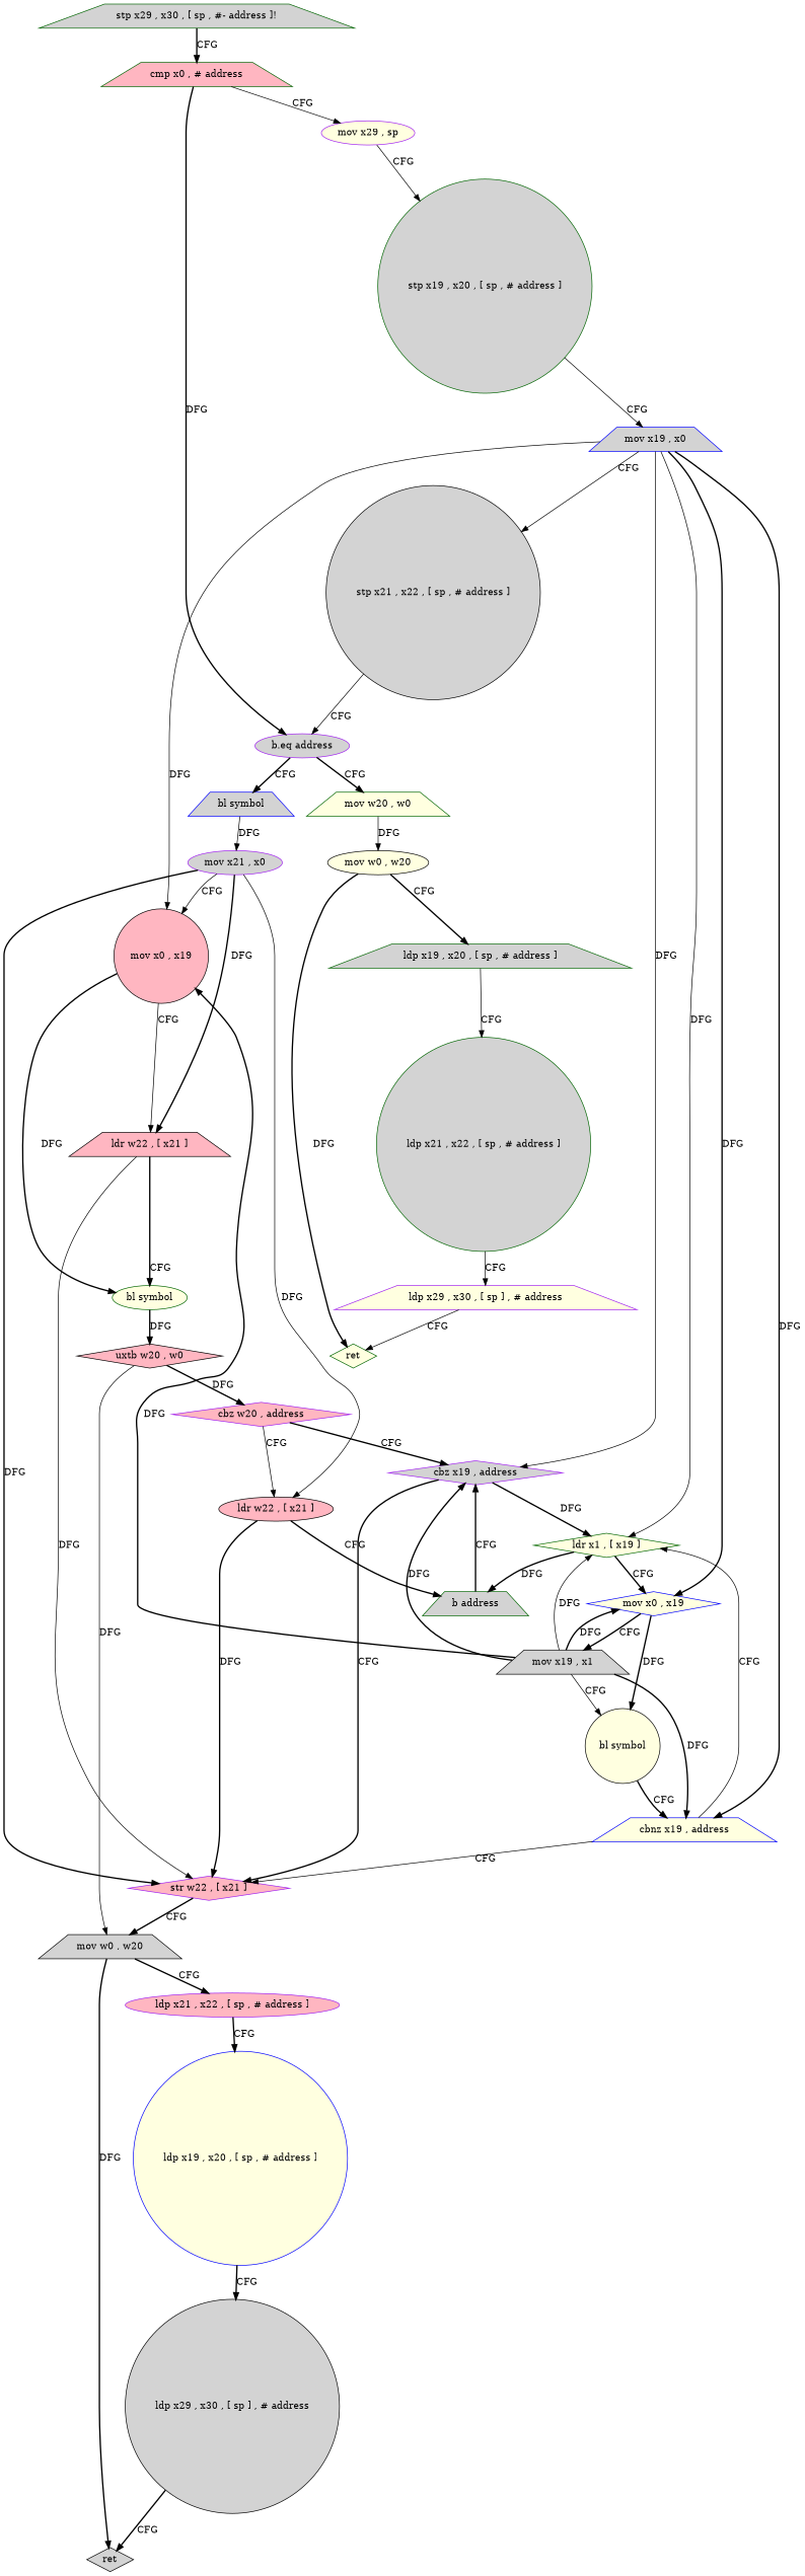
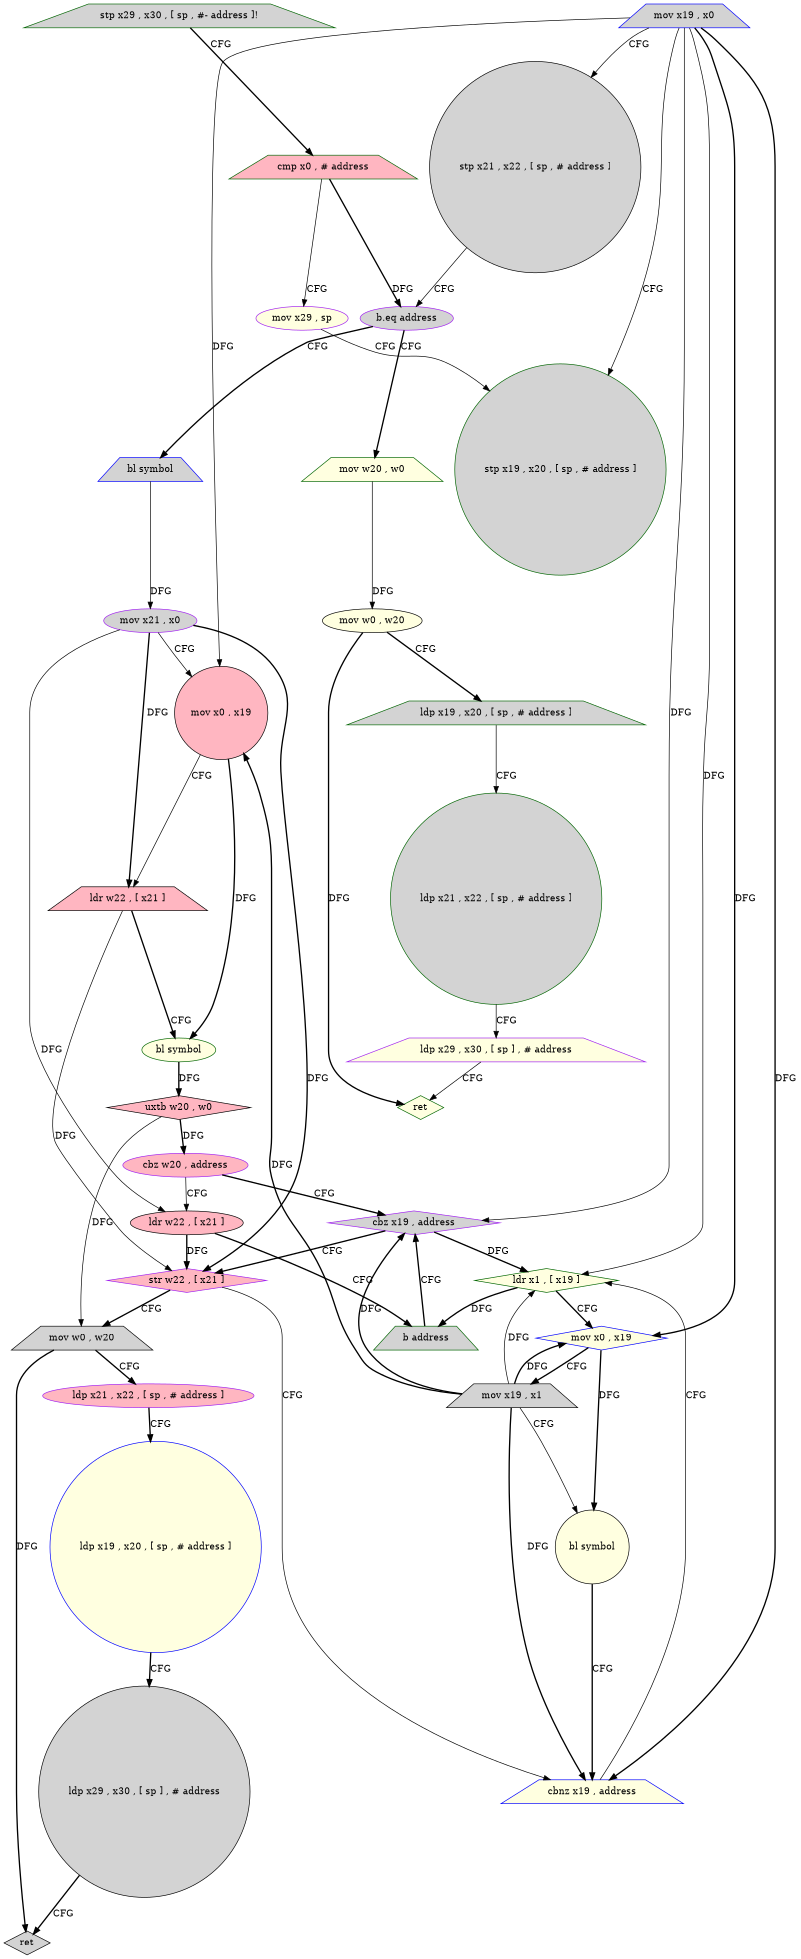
  digraph {
    node [color=black fillcolor=lightgrey shape=trapezium style=filled]
    edge [style=bold]
    n1 [color=darkgreen label="stp x29 , x30 , [ sp , #- address ]!"]
    n2 [color=darkgreen fillcolor=lightpink label="cmp x0 , # address"]
    n3 [color=purple fillcolor=lightyellow label="mov x29 , sp" shape=ellipse]
    n4 [color=purple label="b.eq address" shape=ellipse]
    n5 [color=darkgreen label="stp x19 , x20 , [ sp , # address ]" shape=circle]
    n6 [color=darkgreen fillcolor=lightyellow label="mov w20 , w0"]
    n7 [color=blue label="bl symbol"]
    n8 [color=blue label="mov x19 , x0"]
    n9 [label="stp x21 , x22 , [ sp , # address ]" shape=circle]
    n10 [fillcolor=lightpink label="mov x0 , x19" shape=circle]
    n11 [color=purple label="cbz x19 , address" shape=diamond]
    n12 [color=darkgreen fillcolor=lightyellow label="ldr x1 , [ x19 ]" shape=diamond]
    n13 [color=blue fillcolor=lightyellow label="mov x0 , x19" shape=diamond]
    n14 [color=blue fillcolor=lightyellow label="cbnz x19 , address"]
    n15 [fillcolor=lightpink label="ldr w22 , [ x21 ]"]
    n16 [color=darkgreen fillcolor=lightyellow label="bl symbol" shape=ellipse]
    n17 [color=purple fillcolor=lightpink label="str w22 , [ x21 ]" shape=diamond]
    n18 [color=darkgreen label="b address"]
    n19 [label="mov x19 , x1"]
    n20 [fillcolor=lightyellow label="bl symbol" shape=circle]
    n21 [fillcolor=lightyellow label="mov w0 , w20" shape=ellipse]
    n22 [color=purple label="mov x21 , x0" shape=ellipse]
    n23 [color=darkgreen label="ldp x19 , x20 , [ sp , # address ]"]
    n24 [color=darkgreen fillcolor=lightyellow label=ret shape=diamond]
    n25 [fillcolor=lightpink label="ldr w22 , [ x21 ]" shape=ellipse]
    n26 [color=darkgreen label="ldp x21 , x22 , [ sp , # address ]" shape=circle]
    n27 [color=purple fillcolor=lightyellow label="ldp x29 , x30 , [ sp ] , # address"]
    n28 [label="mov w0 , w20"]
    n29 [fillcolor=lightpink label="uxtb w20 , w0" shape=diamond]
-   n30 [color=purple fillcolor=lightpink label="cbz w20 , address" shape=diamond]
+   n30 [color=purple fillcolor=lightpink label="cbz w20 , address" shape=ellipse]
    n31 [color=purple fillcolor=lightpink label="ldp x21 , x22 , [ sp , # address ]" shape=ellipse]
    n32 [label=ret shape=diamond]
    n33 [color=blue fillcolor=lightyellow label="ldp x19 , x20 , [ sp , # address ]" shape=circle]
    n34 [label="ldp x29 , x30 , [ sp ] , # address" shape=circle]
    n1 -> n2 [label=CFG]
    n2 -> n3 [label=CFG style=solid]
    n2 -> n4 [label=DFG]
    n3 -> n5 [label=CFG style=solid]
    n4 -> n6 [label=CFG]
    n4 -> n7 [label=CFG]
-   n5 -> n8 [label=CFG style=solid]
+   n8 -> n5 [label=CFG style=solid]
    n6 -> n21 [label=DFG style=solid]
    n7 -> n22 [label=DFG style=solid]
    n8 -> n9 [label=CFG style=solid]
    n8 -> n10 [label=DFG style=solid]
    n8 -> n11 [label=DFG style=solid]
    n8 -> n12 [label=DFG style=solid]
    n8 -> n13 [label=DFG]
    n8 -> n14 [label=DFG]
    n9 -> n4 [label=CFG style=solid]
    n10 -> n15 [label=CFG style=solid]
    n10 -> n16 [label=DFG]
    n11 -> n12 [label=DFG]
    n11 -> n17 [label=CFG]
    n12 -> n13 [label=CFG]
    n12 -> n18 [label=DFG]
    n13 -> n19 [label=CFG]
    n13 -> n20 [label=DFG]
    n14 -> n12 [label=CFG style=solid]
-   n14 -> n17 [label=CFG style=solid]
+   n17 -> n14 [label=CFG style=solid]
    n15 -> n16 [label=CFG]
    n15 -> n17 [label=DFG style=solid]
    n16 -> n29 [label=DFG]
    n17 -> n28 [label=CFG]
    n18 -> n11 [label=CFG]
    n19 -> n10 [label=DFG]
    n19 -> n11 [label=DFG]
    n19 -> n12 [label=DFG style=solid]
    n19 -> n13 [label=DFG]
    n19 -> n14 [label=DFG]
    n19 -> n20 [label=CFG style=solid]
    n20 -> n14 [label=CFG]
    n21 -> n23 [label=CFG]
    n21 -> n24 [label=DFG]
    n22 -> n10 [label=CFG style=solid]
    n22 -> n15 [label=DFG]
    n22 -> n17 [label=DFG]
    n22 -> n25 [label=DFG style=solid]
    n23 -> n26 [label=CFG style=solid]
    n25 -> n17 [label=DFG]
    n25 -> n18 [label=CFG]
    n26 -> n27 [label=CFG style=solid]
    n27 -> n24 [label=CFG style=solid]
    n28 -> n31 [label=CFG]
    n28 -> n32 [label=DFG]
    n29 -> n28 [label=DFG style=solid]
    n29 -> n30 [label=DFG]
    n30 -> n11 [label=CFG]
    n30 -> n25 [label=CFG style=solid]
    n31 -> n33 [label=CFG]
    n33 -> n34 [label=CFG]
    n34 -> n32 [label=CFG]
  }
